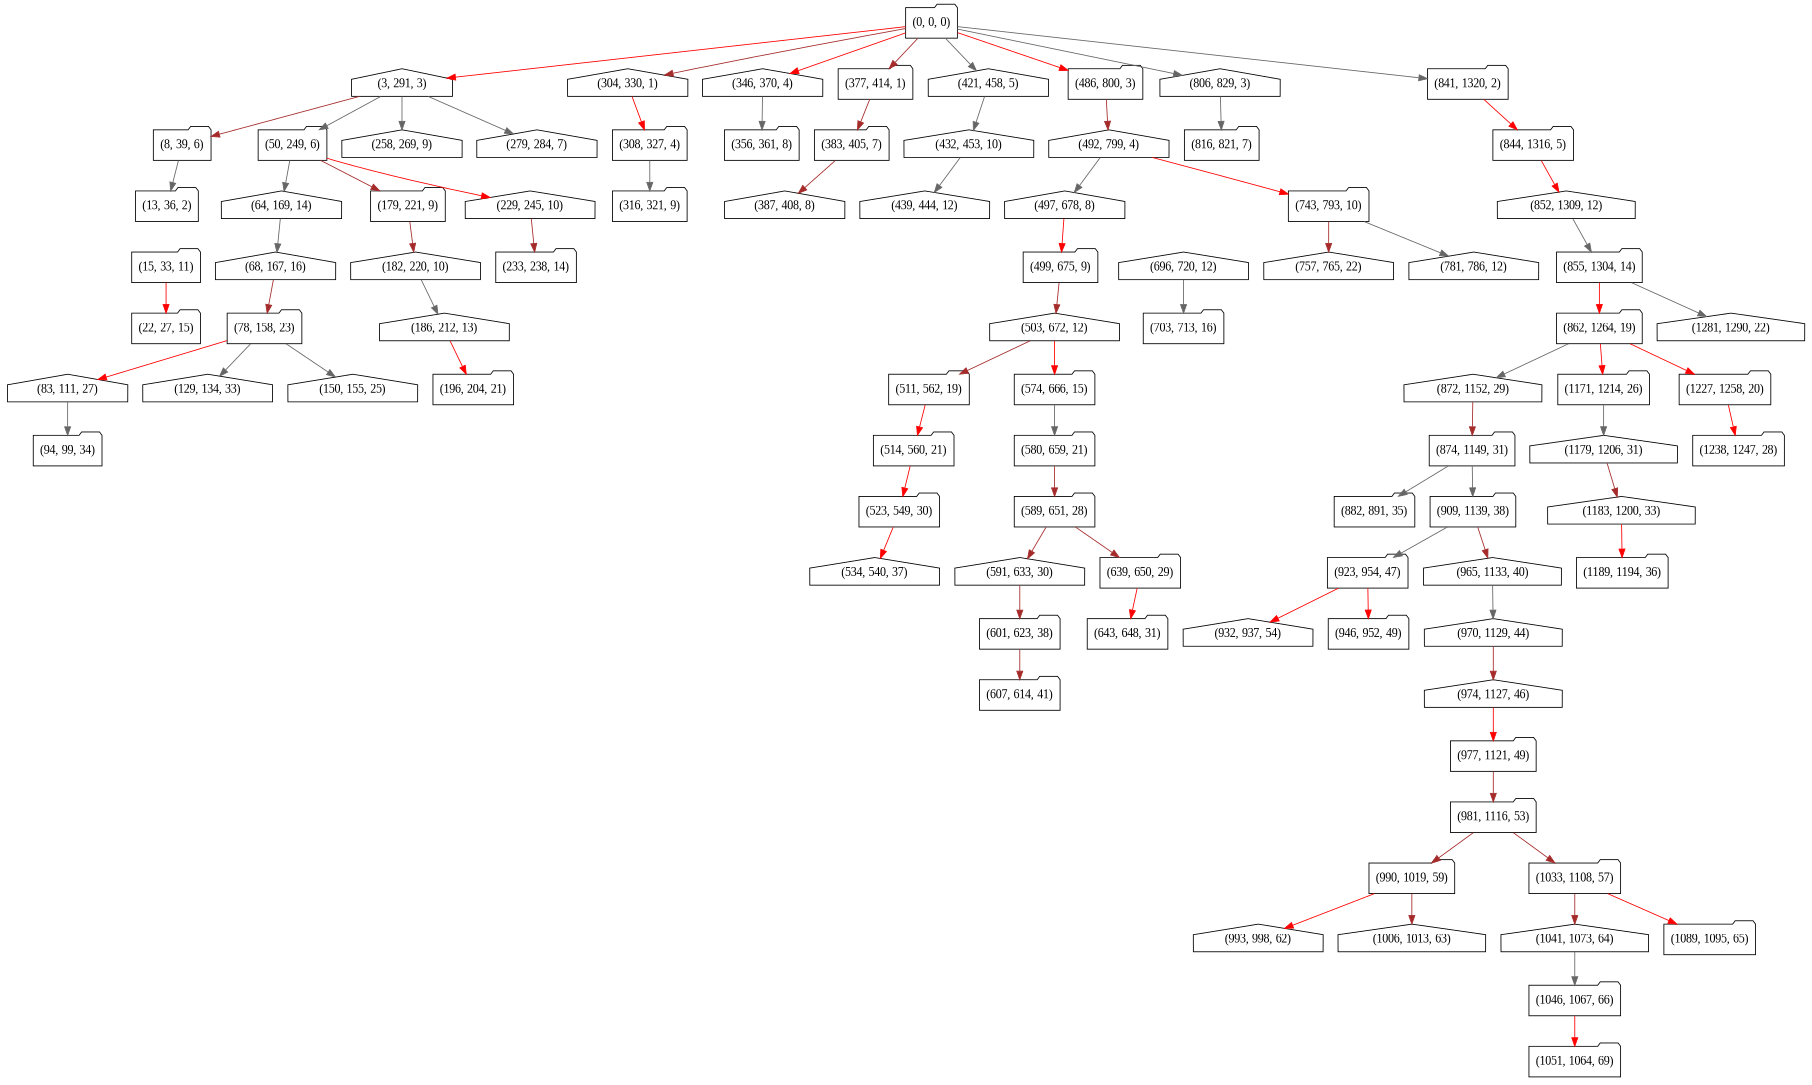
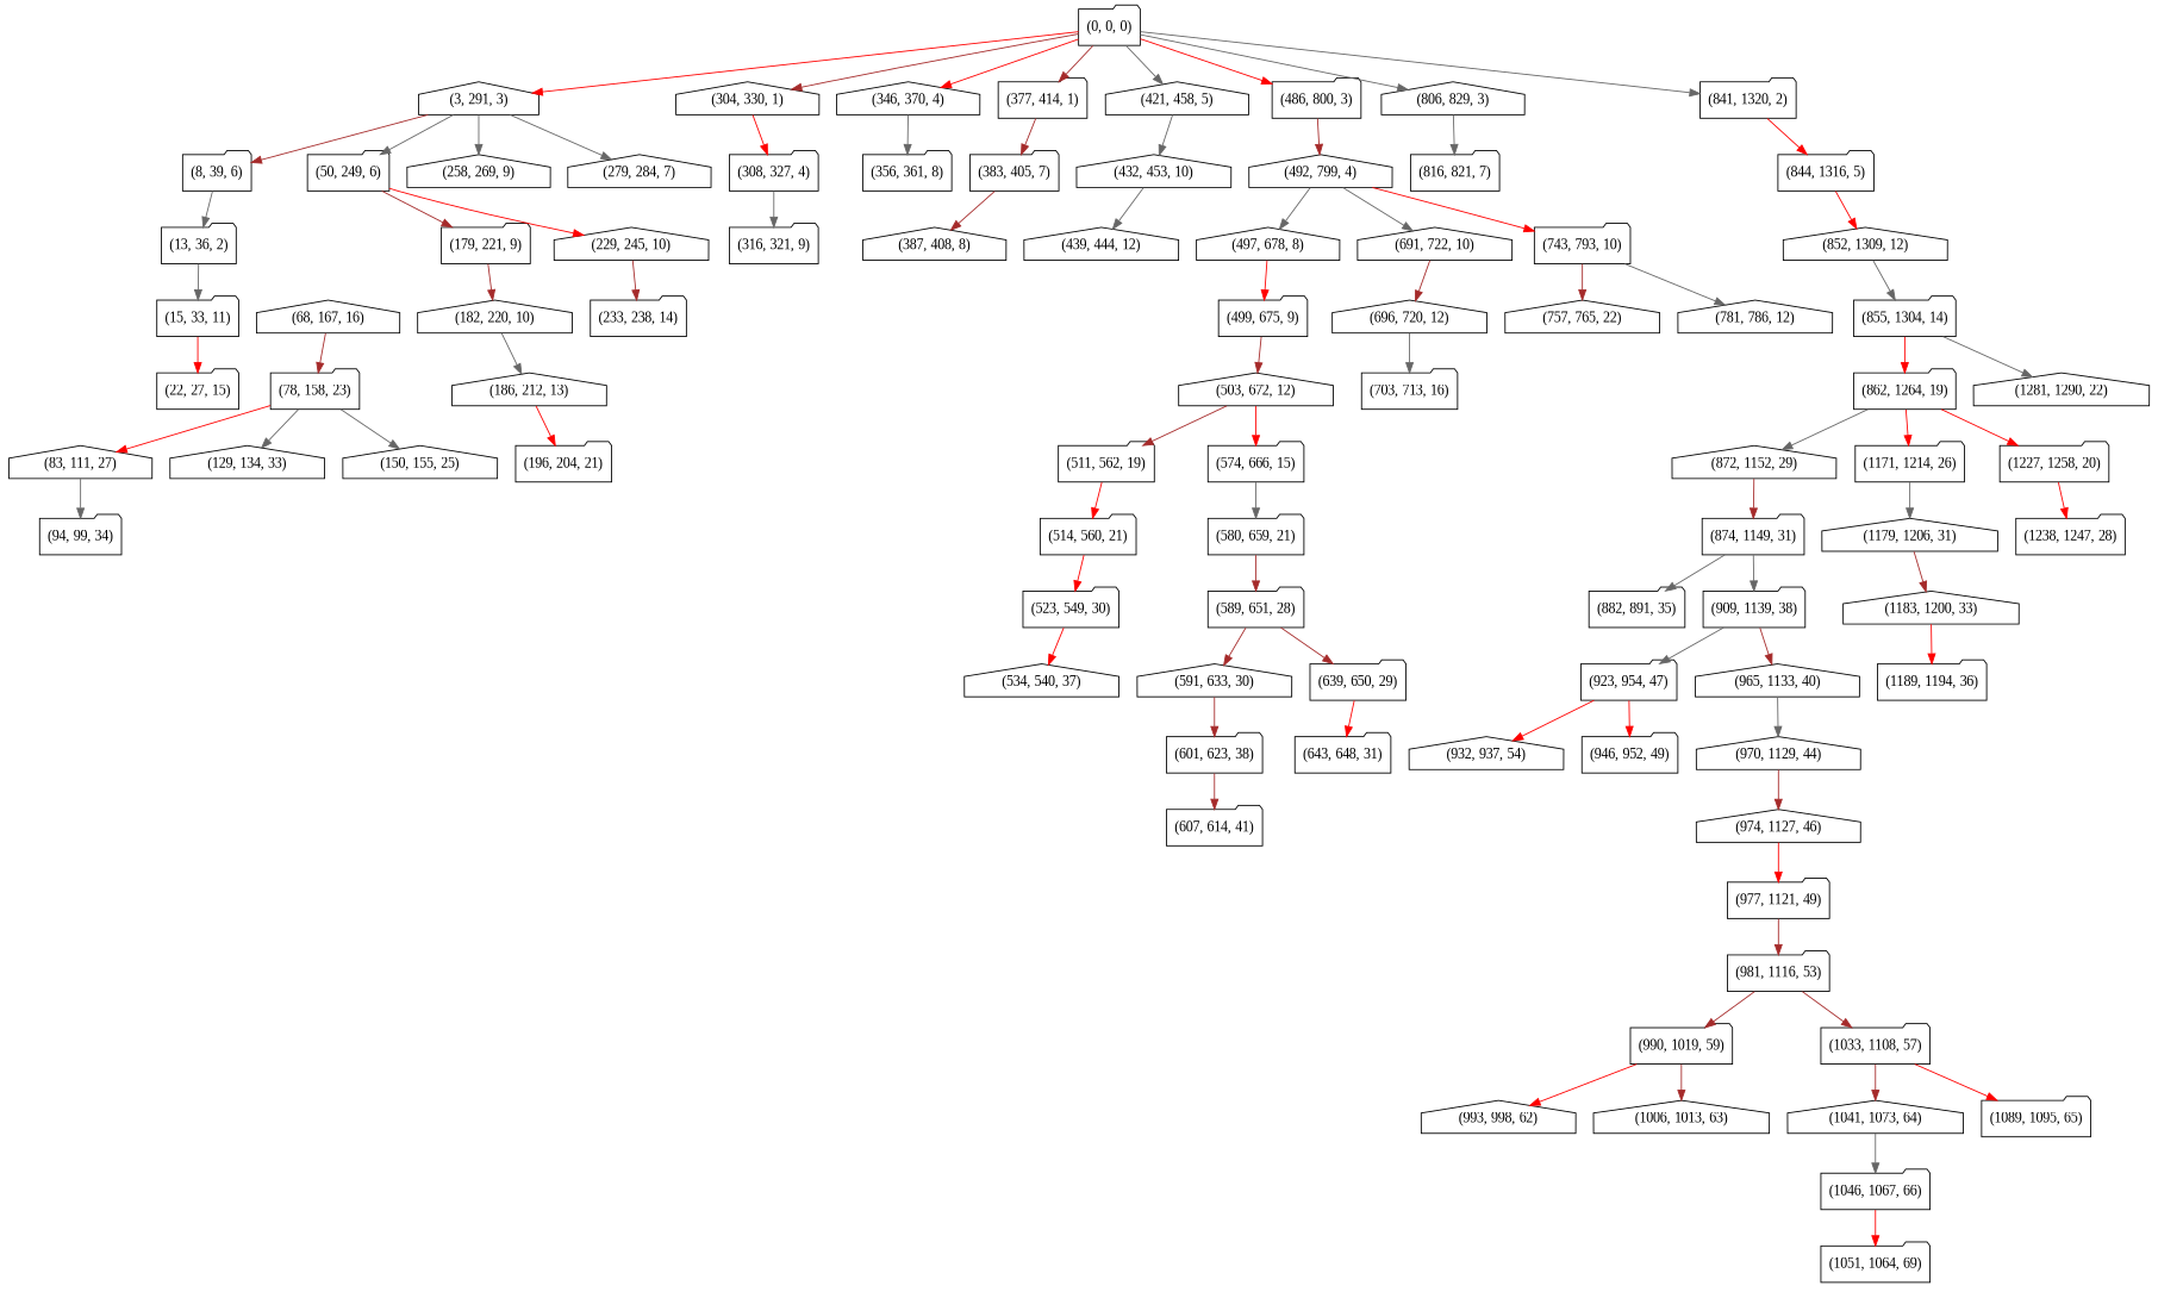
  digraph {
    fontname="Liberation Serif"
    node [fontname="Liberation Serif" shape=folder]
    edge [color=gray40 fontname="Liberation Serif"]
    "(3, 291, 3)" [shape=house]
    "(0, 0, 0)"
    "(304, 330, 1)" [shape=house]
    "(346, 370, 4)" [shape=house]
    "(377, 414, 1)"
    "(421, 458, 5)" [shape=house]
    "(486, 800, 3)"
    "(806, 829, 3)" [shape=house]
    "(841, 1320, 2)"
    "(8, 39, 6)"
    "(50, 249, 6)"
    "(258, 269, 9)" [shape=house]
    "(279, 284, 7)" [shape=house]
    "(308, 327, 4)"
    "(356, 361, 8)"
    "(383, 405, 7)"
    "(432, 453, 10)" [shape=house]
    "(492, 799, 4)" [shape=house]
    "(816, 821, 7)"
    "(844, 1316, 5)"
    n21 [label="(13, 36, 2)"]
-   "(64, 169, 14)" [shape=house]
    "(179, 221, 9)"
    "(229, 245, 10)" [shape=house]
    "(15, 33, 11)"
    "(22, 27, 15)"
    "(68, 167, 16)" [shape=house]
    "(182, 220, 10)" [shape=house]
    "(233, 238, 14)"
    "(78, 158, 23)"
    "(83, 111, 27)" [shape=house]
    "(129, 134, 33)" [shape=house]
    "(150, 155, 25)" [shape=house]
    "(94, 99, 34)"
    "(186, 212, 13)" [shape=house]
    "(196, 204, 21)"
    "(316, 321, 9)"
    n38 [label="(387, 408, 8)" shape=house]
    "(439, 444, 12)" [shape=house]
    "(497, 678, 8)" [shape=house]
+   "(691, 722, 10)" [shape=house]
    "(743, 793, 10)"
    "(499, 675, 9)"
    "(696, 720, 12)" [shape=house]
    "(757, 765, 22)" [shape=house]
    "(781, 786, 12)" [shape=house]
    "(503, 672, 12)" [shape=house]
    "(511, 562, 19)"
    "(574, 666, 15)"
    "(514, 560, 21)"
    "(580, 659, 21)"
    "(523, 549, 30)"
    "(534, 540, 37)" [shape=house]
    "(589, 651, 28)"
    "(591, 633, 30)" [shape=house]
    "(639, 650, 29)"
    "(601, 623, 38)"
    "(643, 648, 31)"
    "(607, 614, 41)"
    "(703, 713, 16)"
    "(852, 1309, 12)" [shape=house]
    "(855, 1304, 14)"
    "(862, 1264, 19)"
    "(1281, 1290, 22)" [shape=house]
    "(872, 1152, 29)" [shape=house]
    "(1171, 1214, 26)"
    "(1227, 1258, 20)"
    "(874, 1149, 31)"
    "(1179, 1206, 31)" [shape=house]
    "(1238, 1247, 28)"
    "(882, 891, 35)"
    "(909, 1139, 38)"
    "(923, 954, 47)"
    "(965, 1133, 40)" [shape=house]
    "(932, 937, 54)" [shape=house]
    "(946, 952, 49)"
    "(970, 1129, 44)" [shape=house]
    "(974, 1127, 46)" [shape=house]
    "(977, 1121, 49)"
    "(981, 1116, 53)"
    "(990, 1019, 59)"
    "(1033, 1108, 57)"
    "(993, 998, 62)" [shape=house]
    "(1006, 1013, 63)" [shape=house]
    "(1041, 1073, 64)" [shape=house]
    "(1089, 1095, 65)"
    "(1046, 1067, 66)"
    "(1051, 1064, 69)"
    "(1183, 1200, 33)" [shape=house]
    "(1189, 1194, 36)"
    "(3, 291, 3)" -> "(8, 39, 6)" [color=brown]
    "(3, 291, 3)" -> "(50, 249, 6)"
    "(3, 291, 3)" -> "(258, 269, 9)"
    "(3, 291, 3)" -> "(279, 284, 7)"
    "(0, 0, 0)" -> "(3, 291, 3)" [color=red]
    "(0, 0, 0)" -> "(304, 330, 1)" [color=brown]
    "(0, 0, 0)" -> "(346, 370, 4)" [color=red]
    "(0, 0, 0)" -> "(377, 414, 1)" [color=brown]
    "(0, 0, 0)" -> "(421, 458, 5)"
    "(0, 0, 0)" -> "(486, 800, 3)" [color=red]
    "(0, 0, 0)" -> "(806, 829, 3)"
    "(0, 0, 0)" -> "(841, 1320, 2)"
    "(304, 330, 1)" -> "(308, 327, 4)" [color=red]
    "(346, 370, 4)" -> "(356, 361, 8)"
    "(377, 414, 1)" -> "(383, 405, 7)" [color=brown]
    "(421, 458, 5)" -> "(432, 453, 10)"
    "(486, 800, 3)" -> "(492, 799, 4)" [color=brown]
    "(806, 829, 3)" -> "(816, 821, 7)"
    "(841, 1320, 2)" -> "(844, 1316, 5)" [color=red]
    "(8, 39, 6)" -> n21
-   "(50, 249, 6)" -> "(64, 169, 14)"
    "(50, 249, 6)" -> "(179, 221, 9)" [color=brown]
    "(50, 249, 6)" -> "(229, 245, 10)" [color=red]
    "(308, 327, 4)" -> "(316, 321, 9)"
    "(383, 405, 7)" -> n38 [color=brown]
    "(432, 453, 10)" -> "(439, 444, 12)"
    "(492, 799, 4)" -> "(497, 678, 8)"
+   "(492, 799, 4)" -> "(691, 722, 10)"
    "(492, 799, 4)" -> "(743, 793, 10)" [color=red]
    "(844, 1316, 5)" -> "(852, 1309, 12)" [color=red]
-   "(64, 169, 14)" -> "(68, 167, 16)"
+   n21 -> "(15, 33, 11)"
    "(179, 221, 9)" -> "(182, 220, 10)" [color=brown]
    "(229, 245, 10)" -> "(233, 238, 14)" [color=brown]
    "(15, 33, 11)" -> "(22, 27, 15)" [color=red]
    "(68, 167, 16)" -> "(78, 158, 23)" [color=brown]
    "(182, 220, 10)" -> "(186, 212, 13)"
    "(78, 158, 23)" -> "(83, 111, 27)" [color=red]
    "(78, 158, 23)" -> "(129, 134, 33)"
    "(78, 158, 23)" -> "(150, 155, 25)"
    "(83, 111, 27)" -> "(94, 99, 34)"
    "(186, 212, 13)" -> "(196, 204, 21)" [color=red]
    "(497, 678, 8)" -> "(499, 675, 9)" [color=red]
+   "(691, 722, 10)" -> "(696, 720, 12)" [color=brown]
    "(743, 793, 10)" -> "(757, 765, 22)" [color=brown]
    "(743, 793, 10)" -> "(781, 786, 12)"
    "(499, 675, 9)" -> "(503, 672, 12)" [color=brown]
    "(696, 720, 12)" -> "(703, 713, 16)"
    "(503, 672, 12)" -> "(511, 562, 19)" [color=brown]
    "(503, 672, 12)" -> "(574, 666, 15)" [color=red]
    "(511, 562, 19)" -> "(514, 560, 21)" [color=red]
    "(574, 666, 15)" -> "(580, 659, 21)"
    "(514, 560, 21)" -> "(523, 549, 30)" [color=red]
    "(580, 659, 21)" -> "(589, 651, 28)" [color=brown]
    "(523, 549, 30)" -> "(534, 540, 37)" [color=red]
    "(589, 651, 28)" -> "(591, 633, 30)" [color=brown]
    "(589, 651, 28)" -> "(639, 650, 29)" [color=brown]
    "(591, 633, 30)" -> "(601, 623, 38)" [color=brown]
    "(639, 650, 29)" -> "(643, 648, 31)" [color=red]
    "(601, 623, 38)" -> "(607, 614, 41)" [color=brown]
    "(852, 1309, 12)" -> "(855, 1304, 14)"
    "(855, 1304, 14)" -> "(862, 1264, 19)" [color=red]
    "(855, 1304, 14)" -> "(1281, 1290, 22)"
    "(862, 1264, 19)" -> "(872, 1152, 29)"
    "(862, 1264, 19)" -> "(1171, 1214, 26)" [color=red]
    "(862, 1264, 19)" -> "(1227, 1258, 20)" [color=red]
    "(872, 1152, 29)" -> "(874, 1149, 31)" [color=brown]
    "(1171, 1214, 26)" -> "(1179, 1206, 31)"
    "(1227, 1258, 20)" -> "(1238, 1247, 28)" [color=red]
    "(874, 1149, 31)" -> "(882, 891, 35)"
    "(874, 1149, 31)" -> "(909, 1139, 38)"
    "(1179, 1206, 31)" -> "(1183, 1200, 33)" [color=brown]
    "(909, 1139, 38)" -> "(923, 954, 47)"
    "(909, 1139, 38)" -> "(965, 1133, 40)" [color=brown]
    "(923, 954, 47)" -> "(932, 937, 54)" [color=red]
    "(923, 954, 47)" -> "(946, 952, 49)" [color=red]
    "(965, 1133, 40)" -> "(970, 1129, 44)"
    "(970, 1129, 44)" -> "(974, 1127, 46)" [color=brown]
    "(974, 1127, 46)" -> "(977, 1121, 49)" [color=red]
    "(977, 1121, 49)" -> "(981, 1116, 53)" [color=brown]
    "(981, 1116, 53)" -> "(990, 1019, 59)" [color=brown]
    "(981, 1116, 53)" -> "(1033, 1108, 57)" [color=brown]
    "(990, 1019, 59)" -> "(993, 998, 62)" [color=red]
    "(990, 1019, 59)" -> "(1006, 1013, 63)" [color=brown]
    "(1033, 1108, 57)" -> "(1041, 1073, 64)" [color=brown]
    "(1033, 1108, 57)" -> "(1089, 1095, 65)" [color=red]
    "(1041, 1073, 64)" -> "(1046, 1067, 66)"
    "(1046, 1067, 66)" -> "(1051, 1064, 69)" [color=red]
    "(1183, 1200, 33)" -> "(1189, 1194, 36)" [color=red]
  }
